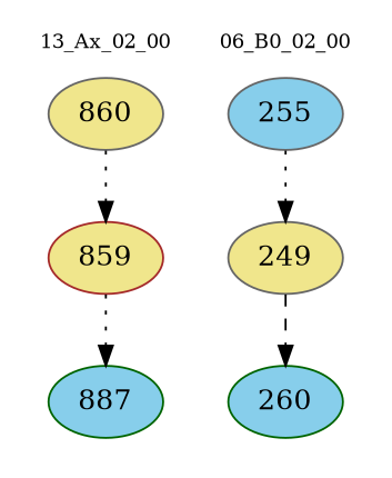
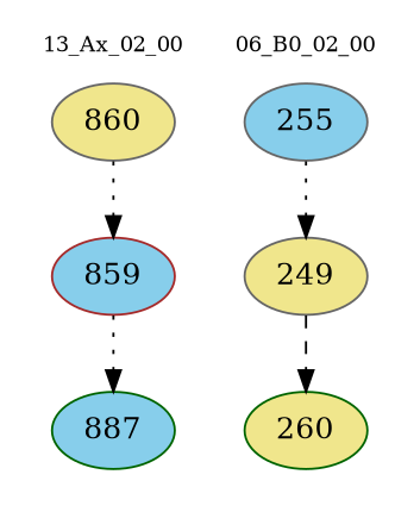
  digraph {
    node [color=gray40 fillcolor=khaki style=filled]
    edge [color=black style=dotted]
    n1 [label=860]
-   n2 [color=brown label=859]
+   n2 [color=brown fillcolor=skyblue label=859]
    n3 [color=darkgreen fillcolor=skyblue label=887]
    n4 [fillcolor=skyblue label=255]
    n5 [label=249]
-   n6 [color=darkgreen fillcolor=skyblue label=260]
+   n6 [color=darkgreen label=260]
    subgraph cluster_1 {
      color=white
      fontsize=10
      label="13_Ax_02_00"
      n1
      n2
      n3
    }
    subgraph cluster_2 {
      color=white
      fontsize=10
      label="06_B0_02_00"
      n4
      n5
      n6
    }
    n1 -> n2
    n2 -> n3
    n4 -> n5
    n5 -> n6 [style=dashed]
  }
